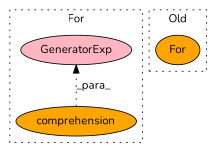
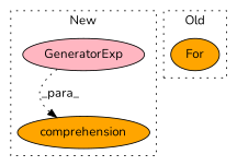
  digraph {
    fontname=Nunito
    node [shape=ellipse style=filled fillcolor=orange fontname=Nunito]
    n1 [a=55 l=10 label=GeneratorExp s=2662 fillcolor=lightpink]
    n2 [a=45 l=3 label=comprehension s=2694]
    n3 [a=107 l="4,14" label=For s="2342,2371"]
    subgraph cluster_1 {
-     label=For
+     label=New
      style=dotted
      n1
      n2
    }
    subgraph cluster_2 {
      label=Old
      style=dotted
      n3
    }
-   n2 -> n1 [label=_para_ style=dotted fontname=Nunito]
+   n1 -> n2 [label=_para_ style=dotted fontname=Nunito]
  }
